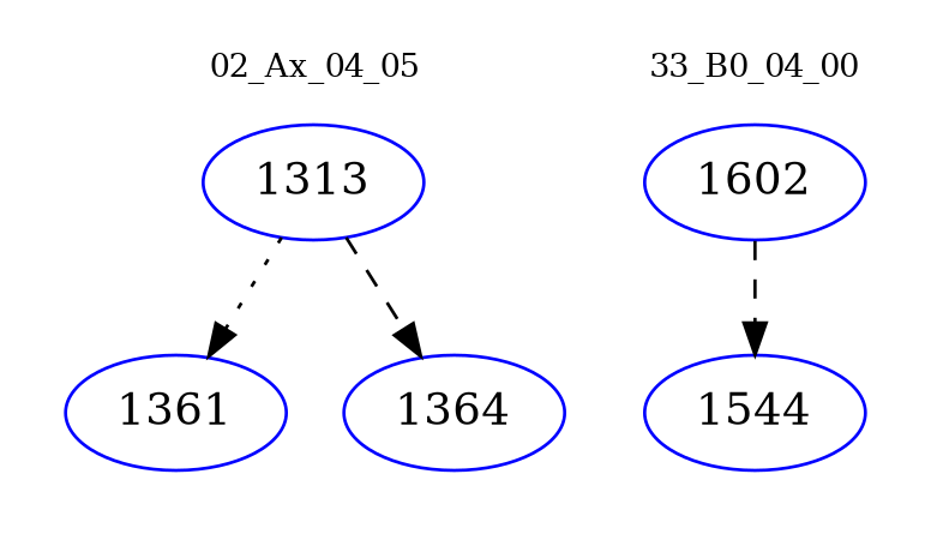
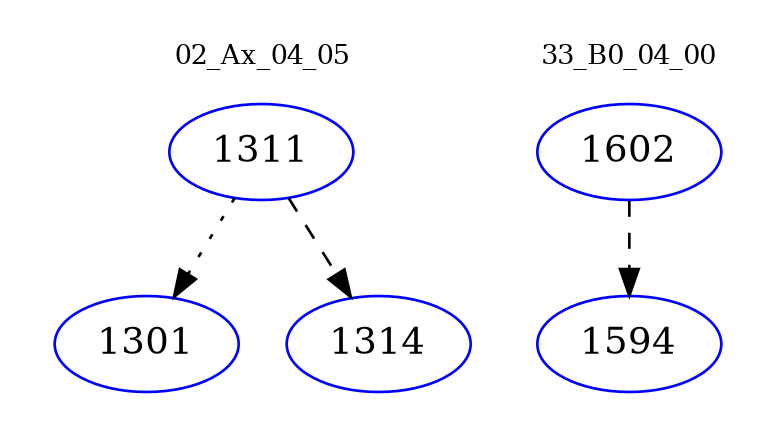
  digraph {
    node [color=blue]
    edge [color=black style=dashed]
-   n1 [label=1313]
-   n2 [label=1361]
-   n3 [label=1364]
+   n1 [label=1311]
+   n2 [label=1301]
+   n3 [label=1314]
    n4 [label=1602]
-   n5 [label=1544]
+   n5 [label=1594]
    subgraph cluster_1 {
      color=white
      fontsize=10
      label="02_Ax_04_05"
      n1
      n2
      n3
    }
    subgraph cluster_2 {
      color=white
      fontsize=10
      label="33_B0_04_00"
      n4
      n5
    }
    n1 -> n2 [style=dotted]
    n1 -> n3
    n4 -> n5
  }
